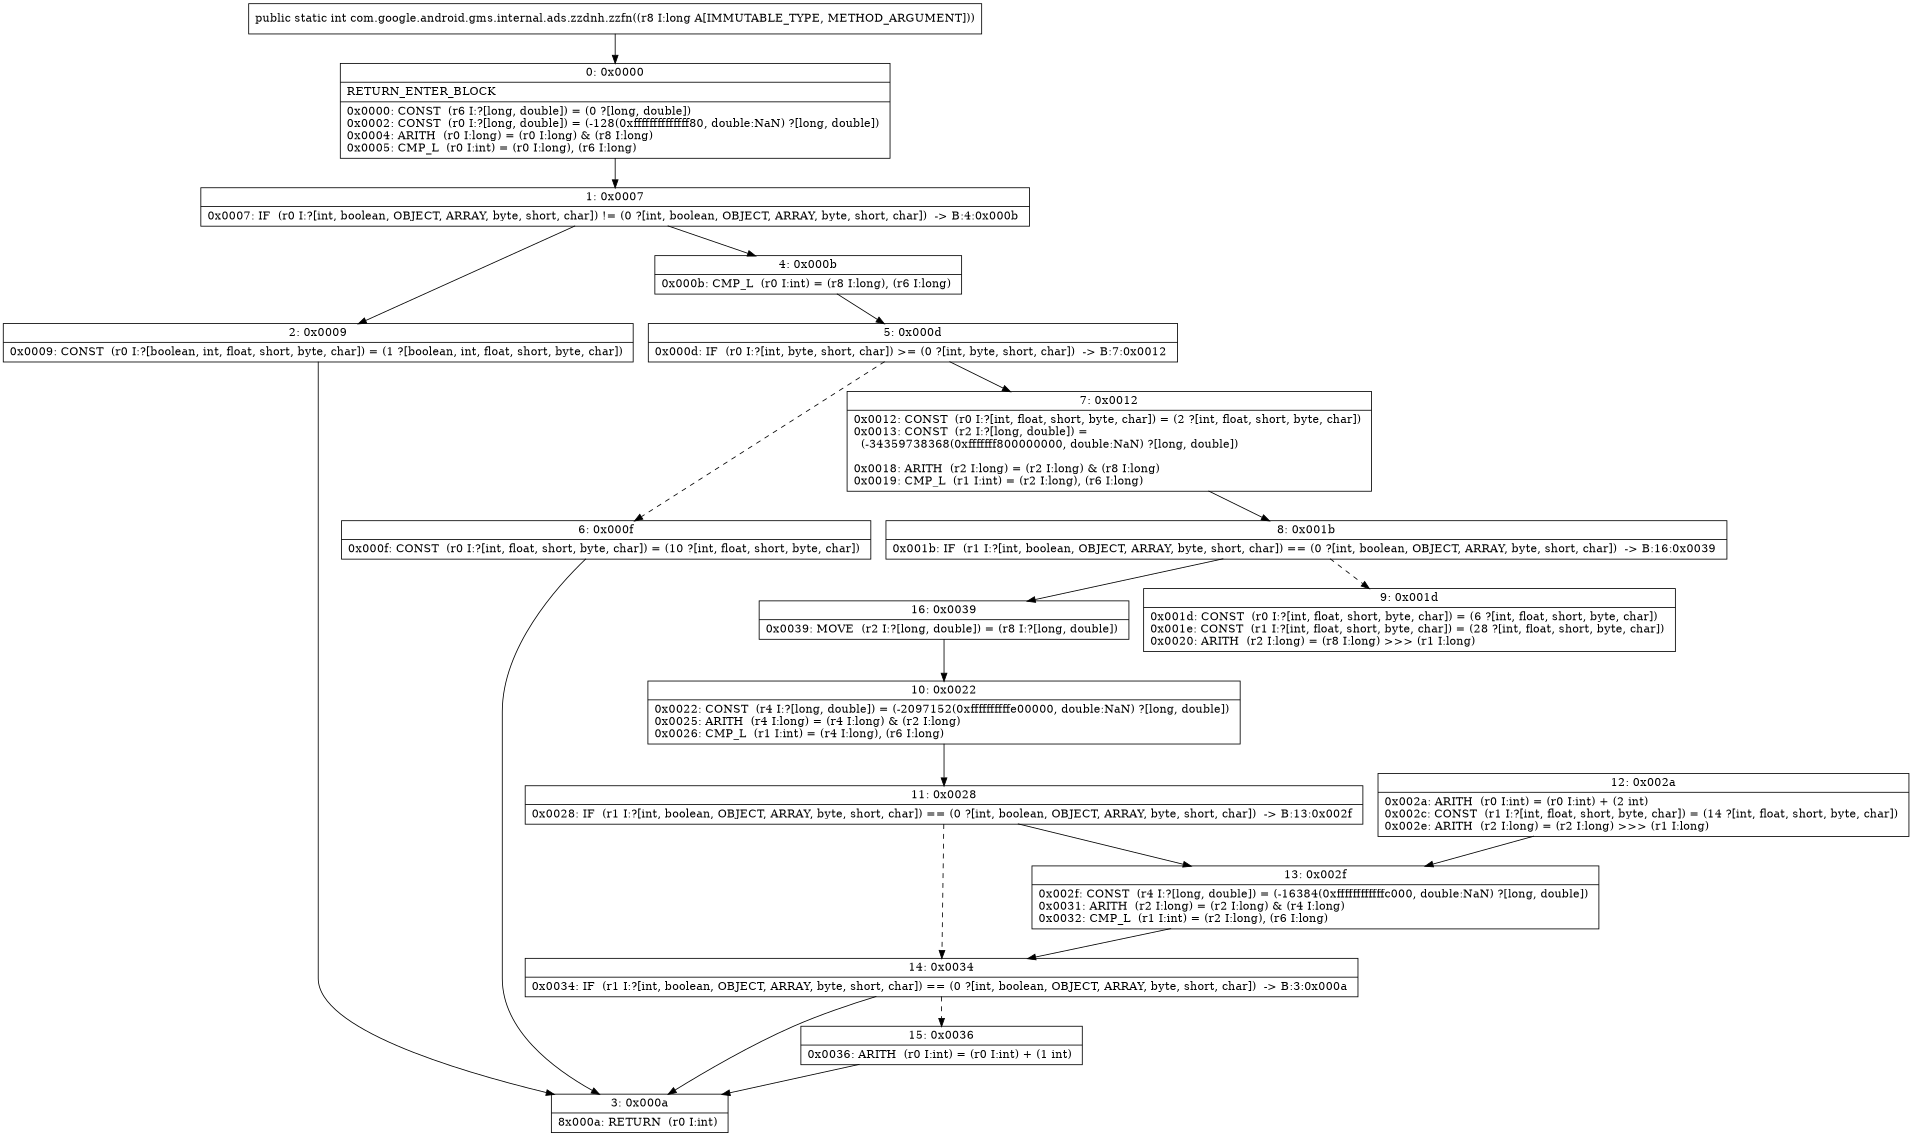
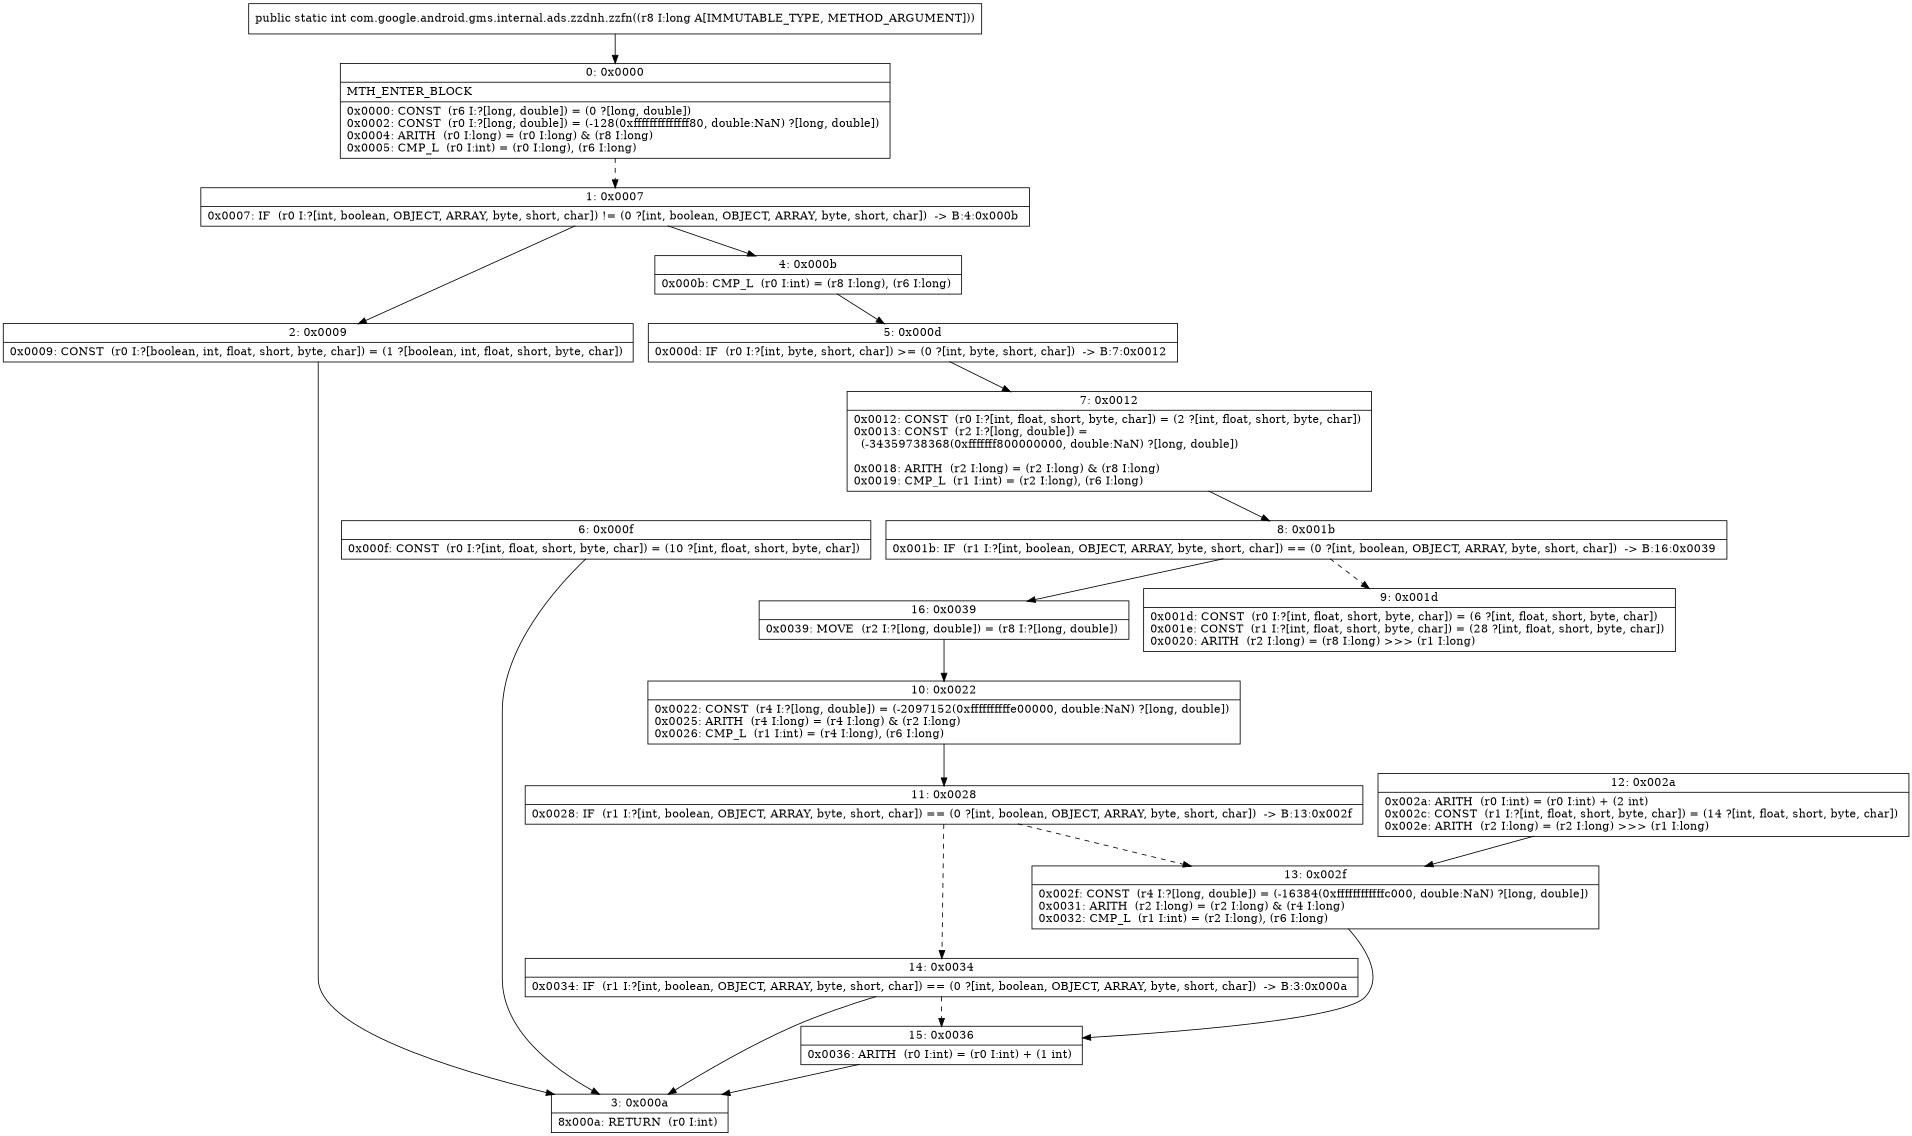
  digraph {
    node [shape=record]
-   n1 [label="{0\:\ 0x0000|RETURN_ENTER_BLOCK\l|0x0000: CONST  (r6 I:?[long, double]) = (0 ?[long, double]) \l0x0002: CONST  (r0 I:?[long, double]) = (\-128(0xffffffffffffff80, double:NaN) ?[long, double]) \l0x0004: ARITH  (r0 I:long) = (r0 I:long) & (r8 I:long) \l0x0005: CMP_L  (r0 I:int) = (r0 I:long), (r6 I:long) \l}"]
+   n1 [label="{0\:\ 0x0000|MTH_ENTER_BLOCK\l|0x0000: CONST  (r6 I:?[long, double]) = (0 ?[long, double]) \l0x0002: CONST  (r0 I:?[long, double]) = (\-128(0xffffffffffffff80, double:NaN) ?[long, double]) \l0x0004: ARITH  (r0 I:long) = (r0 I:long) & (r8 I:long) \l0x0005: CMP_L  (r0 I:int) = (r0 I:long), (r6 I:long) \l}"]
    n2 [label="{1\:\ 0x0007|0x0007: IF  (r0 I:?[int, boolean, OBJECT, ARRAY, byte, short, char]) != (0 ?[int, boolean, OBJECT, ARRAY, byte, short, char])  \-\> B:4:0x000b \l}"]
    n3 [label="{2\:\ 0x0009|0x0009: CONST  (r0 I:?[boolean, int, float, short, byte, char]) = (1 ?[boolean, int, float, short, byte, char]) \l}"]
    n4 [label="{4\:\ 0x000b|0x000b: CMP_L  (r0 I:int) = (r8 I:long), (r6 I:long) \l}"]
    n5 [label="{3\:\ 0x000a|8x000a: RETURN  (r0 I:int) \l}"]
    n6 [label="{5\:\ 0x000d|0x000d: IF  (r0 I:?[int, byte, short, char]) \>= (0 ?[int, byte, short, char])  \-\> B:7:0x0012 \l}"]
    n7 [label="{6\:\ 0x000f|0x000f: CONST  (r0 I:?[int, float, short, byte, char]) = (10 ?[int, float, short, byte, char]) \l}"]
    n8 [label="{7\:\ 0x0012|0x0012: CONST  (r0 I:?[int, float, short, byte, char]) = (2 ?[int, float, short, byte, char]) \l0x0013: CONST  (r2 I:?[long, double]) = \l  (\-34359738368(0xfffffff800000000, double:NaN) ?[long, double])\l \l0x0018: ARITH  (r2 I:long) = (r2 I:long) & (r8 I:long) \l0x0019: CMP_L  (r1 I:int) = (r2 I:long), (r6 I:long) \l}"]
    n9 [label="{8\:\ 0x001b|0x001b: IF  (r1 I:?[int, boolean, OBJECT, ARRAY, byte, short, char]) == (0 ?[int, boolean, OBJECT, ARRAY, byte, short, char])  \-\> B:16:0x0039 \l}"]
    n10 [label="{9\:\ 0x001d|0x001d: CONST  (r0 I:?[int, float, short, byte, char]) = (6 ?[int, float, short, byte, char]) \l0x001e: CONST  (r1 I:?[int, float, short, byte, char]) = (28 ?[int, float, short, byte, char]) \l0x0020: ARITH  (r2 I:long) = (r8 I:long) \>\>\> (r1 I:long) \l}"]
    n11 [label="{16\:\ 0x0039|0x0039: MOVE  (r2 I:?[long, double]) = (r8 I:?[long, double]) \l}"]
    n12 [label="{10\:\ 0x0022|0x0022: CONST  (r4 I:?[long, double]) = (\-2097152(0xffffffffffe00000, double:NaN) ?[long, double]) \l0x0025: ARITH  (r4 I:long) = (r4 I:long) & (r2 I:long) \l0x0026: CMP_L  (r1 I:int) = (r4 I:long), (r6 I:long) \l}"]
    n13 [label="{11\:\ 0x0028|0x0028: IF  (r1 I:?[int, boolean, OBJECT, ARRAY, byte, short, char]) == (0 ?[int, boolean, OBJECT, ARRAY, byte, short, char])  \-\> B:13:0x002f \l}"]
    n14 [label="{13\:\ 0x002f|0x002f: CONST  (r4 I:?[long, double]) = (\-16384(0xffffffffffffc000, double:NaN) ?[long, double]) \l0x0031: ARITH  (r2 I:long) = (r2 I:long) & (r4 I:long) \l0x0032: CMP_L  (r1 I:int) = (r2 I:long), (r6 I:long) \l}"]
    n15 [label="{14\:\ 0x0034|0x0034: IF  (r1 I:?[int, boolean, OBJECT, ARRAY, byte, short, char]) == (0 ?[int, boolean, OBJECT, ARRAY, byte, short, char])  \-\> B:3:0x000a \l}"]
    n16 [label="{12\:\ 0x002a|0x002a: ARITH  (r0 I:int) = (r0 I:int) + (2 int) \l0x002c: CONST  (r1 I:?[int, float, short, byte, char]) = (14 ?[int, float, short, byte, char]) \l0x002e: ARITH  (r2 I:long) = (r2 I:long) \>\>\> (r1 I:long) \l}"]
    n17 [label="{15\:\ 0x0036|0x0036: ARITH  (r0 I:int) = (r0 I:int) + (1 int) \l}"]
    n18 [label="{public static int com.google.android.gms.internal.ads.zzdnh.zzfn((r8 I:long A[IMMUTABLE_TYPE, METHOD_ARGUMENT])) }"]
-   n1 -> n2
+   n1 -> n2 [style=dashed]
    n2 -> n3 [style=solid]
    n2 -> n4
    n3 -> n5
    n4 -> n6
-   n6 -> n7 [style=dashed]
    n6 -> n8
    n7 -> n5
    n8 -> n9
    n9 -> n10 [style=dashed]
    n9 -> n11
    n11 -> n12
    n12 -> n13
-   n13 -> n14
+   n13 -> n14 [style=dashed]
    n13 -> n15 [style=dashed]
-   n14 -> n15
+   n14 -> n17
    n15 -> n5
    n15 -> n17 [style=dashed]
    n16 -> n14
    n17 -> n5
    n18 -> n1
  }
